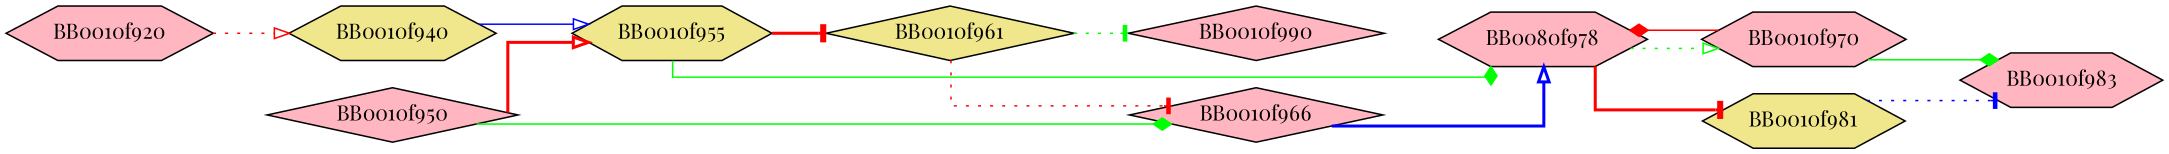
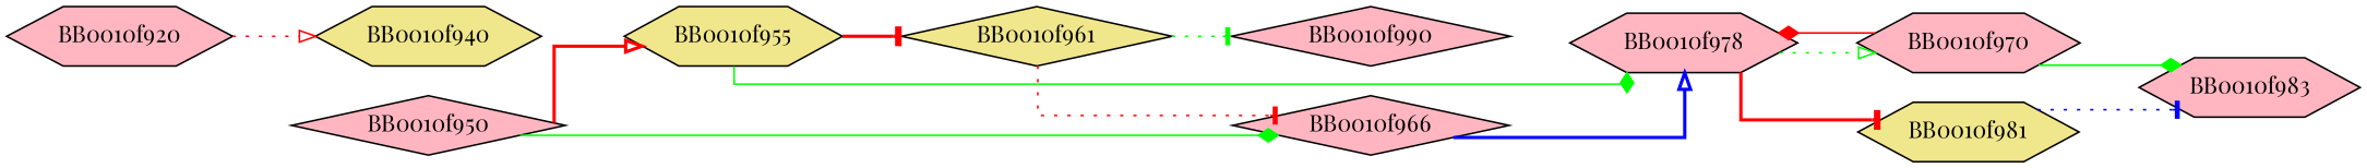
  digraph {
    fontname="Playfair Display"
    rankdir=LR
    splines=ortho
    node [fillcolor=lightpink fontname="Playfair Display" shape=hexagon style=filled]
    edge [arrowhead=onormal color=red fontname="Playfair Display" style=solid]
    BB0010f940 [fillcolor=khaki]
    BB0010f920
    BB0010f955 [fillcolor=khaki]
    BB0010f961 [fillcolor=khaki shape=diamond]
-   BB0010f978 [label=BB0080f978]
+   BB0010f978
    BB0010f950 [shape=diamond]
    BB0010f966 [shape=diamond]
    BB0010f990 [shape=diamond]
    BB0010f970
    BB0010f981 [fillcolor=khaki]
    BB0010f983
-   BB0010f940 -> BB0010f955 [color=blue]
    BB0010f920 -> BB0010f940 [style=dotted]
    BB0010f955 -> BB0010f961 [arrowhead=tee style=bold]
    BB0010f955 -> BB0010f978 [arrowhead=diamond color=green]
    BB0010f961 -> BB0010f966 [arrowhead=tee style=dotted]
    BB0010f961 -> BB0010f990 [arrowhead=tee color=green style=dotted]
    BB0010f978 -> BB0010f970 [color=green style=dotted]
    BB0010f978 -> BB0010f981 [arrowhead=tee style=bold]
    BB0010f950 -> BB0010f955 [style=bold]
    BB0010f950 -> BB0010f966 [arrowhead=diamond color=green]
    BB0010f966 -> BB0010f978 [color=blue style=bold]
    BB0010f970 -> BB0010f978 [arrowhead=diamond]
    BB0010f970 -> BB0010f983 [arrowhead=diamond color=green]
    BB0010f981 -> BB0010f983 [arrowhead=tee color=blue style=dotted]
  }
